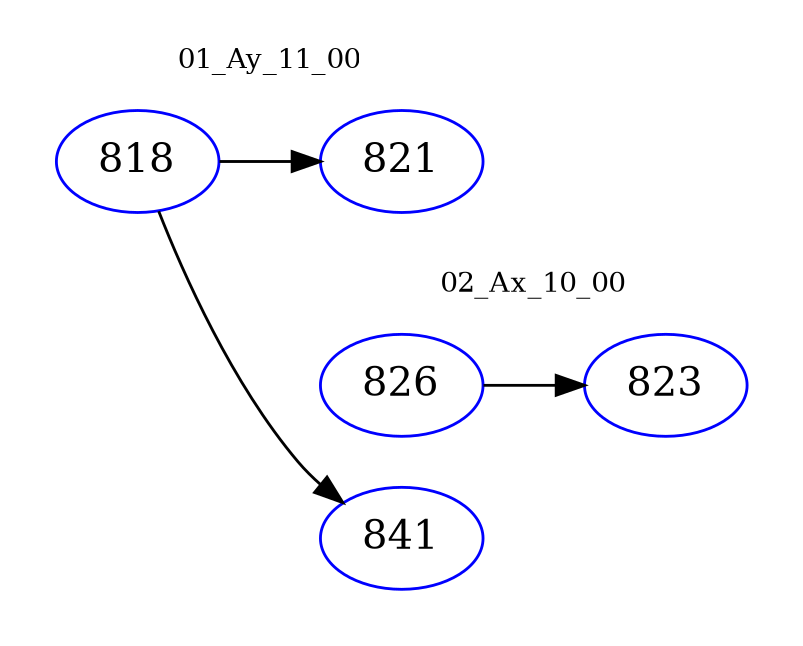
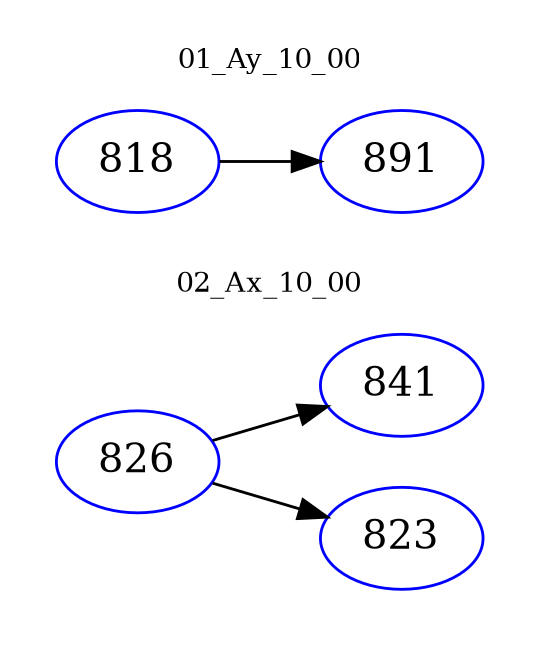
  digraph {
    rankdir=LR
    node [color=blue]
    edge [color=black]
    n1 [label=826]
    n2 [label=823]
    n3 [label=841]
    n4 [label=818]
-   n5 [label=821]
+   n5 [label=891]
    subgraph cluster_1 {
      color=white
      fontsize=10
      label="02_Ax_10_00"
      n1
      n2
      n3
    }
    subgraph cluster_2 {
      color=white
      fontsize=10
-     label="01_Ay_11_00"
+     label="01_Ay_10_00"
      n4
      n5
    }
    n1 -> n2
-   n4 -> n3
+   n1 -> n3
    n4 -> n5
  }
